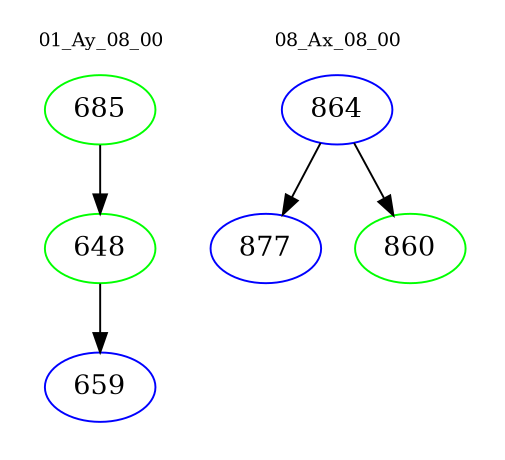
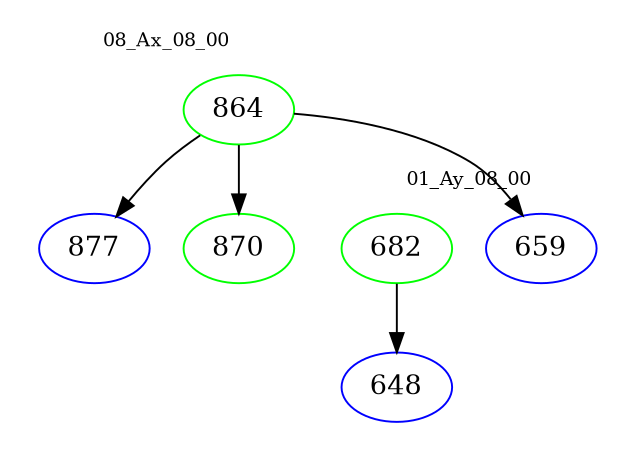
  digraph {
    node [color=green]
    edge [color=black]
-   n1 [label=648]
+   n1 [color=blue label=648]
    n2 [color=blue label=659]
-   n3 [label=685]
-   n4 [color=blue label=864]
+   n3 [label=682]
+   n4 [label=864]
    n5 [color=blue label=877]
-   n6 [label=860]
+   n6 [label=870]
    subgraph cluster_1 {
      color=white
      fontsize=10
      label="01_Ay_08_00"
      n1
      n2
      n3
    }
    subgraph cluster_2 {
      color=white
      fontsize=10
      label="08_Ax_08_00"
      n4
      n5
      n6
    }
-   n1 -> n2
+   n4 -> n2
    n3 -> n1
    n4 -> n5
    n4 -> n6
  }
